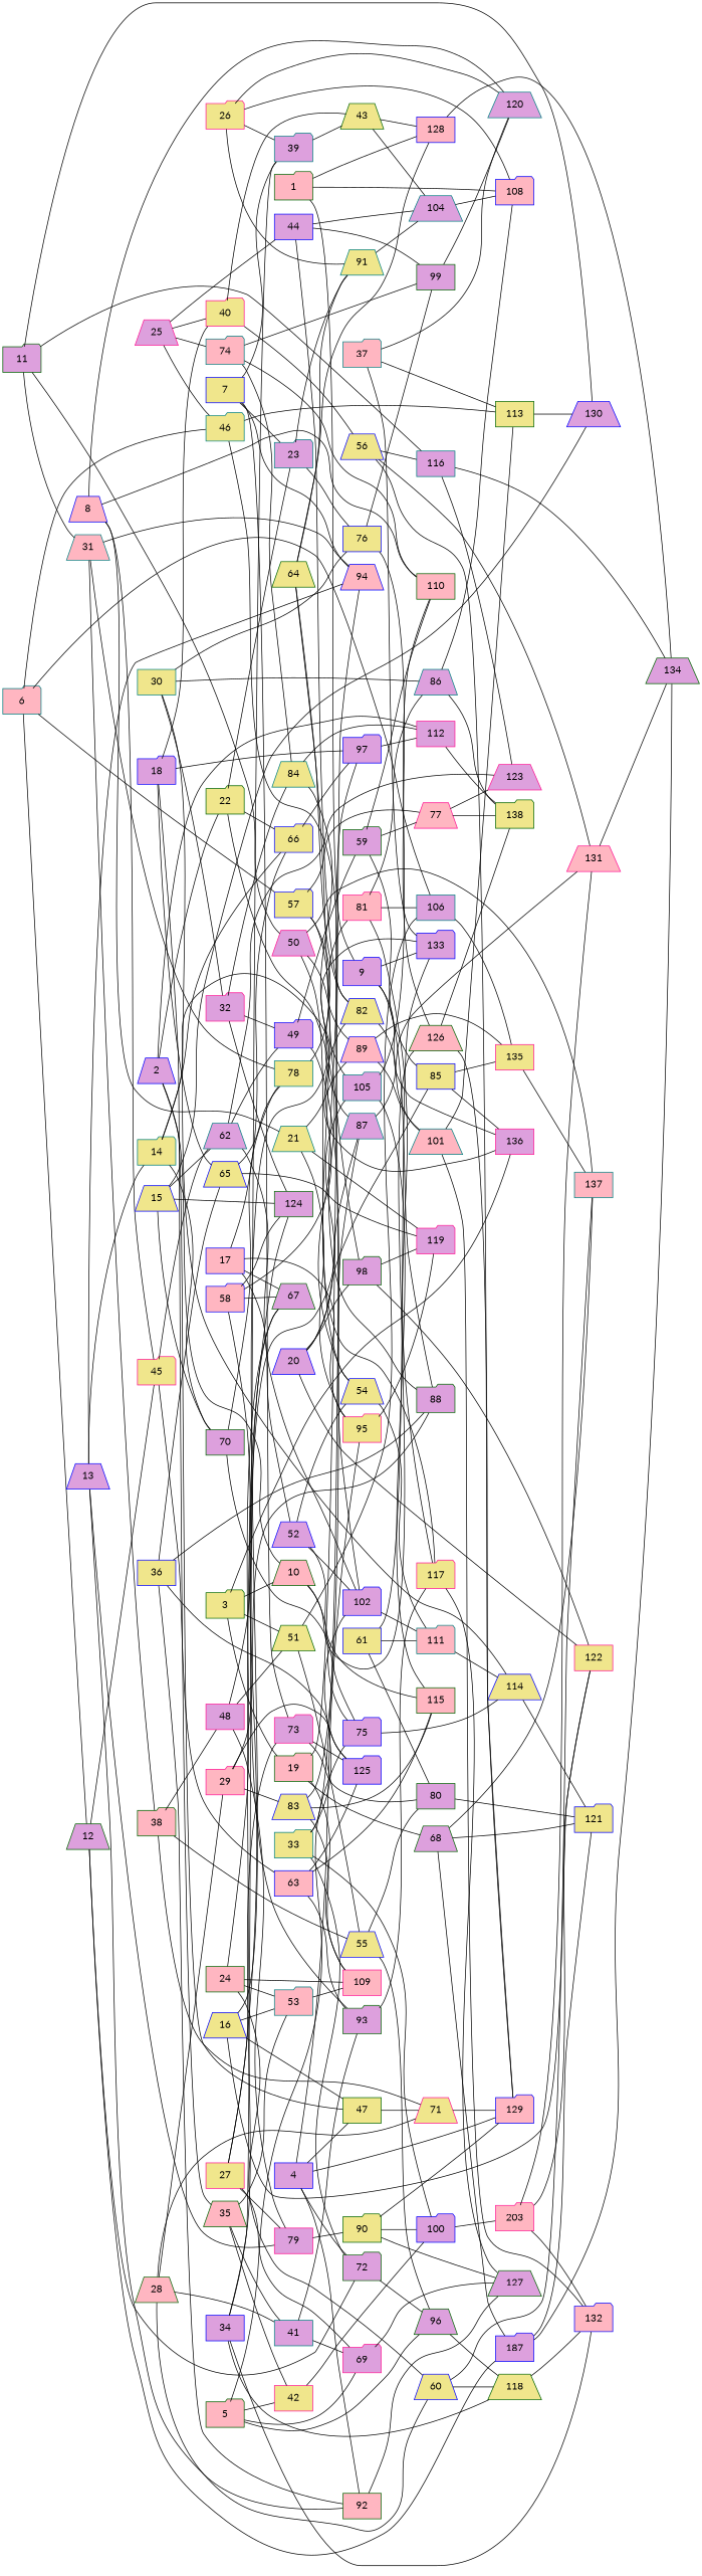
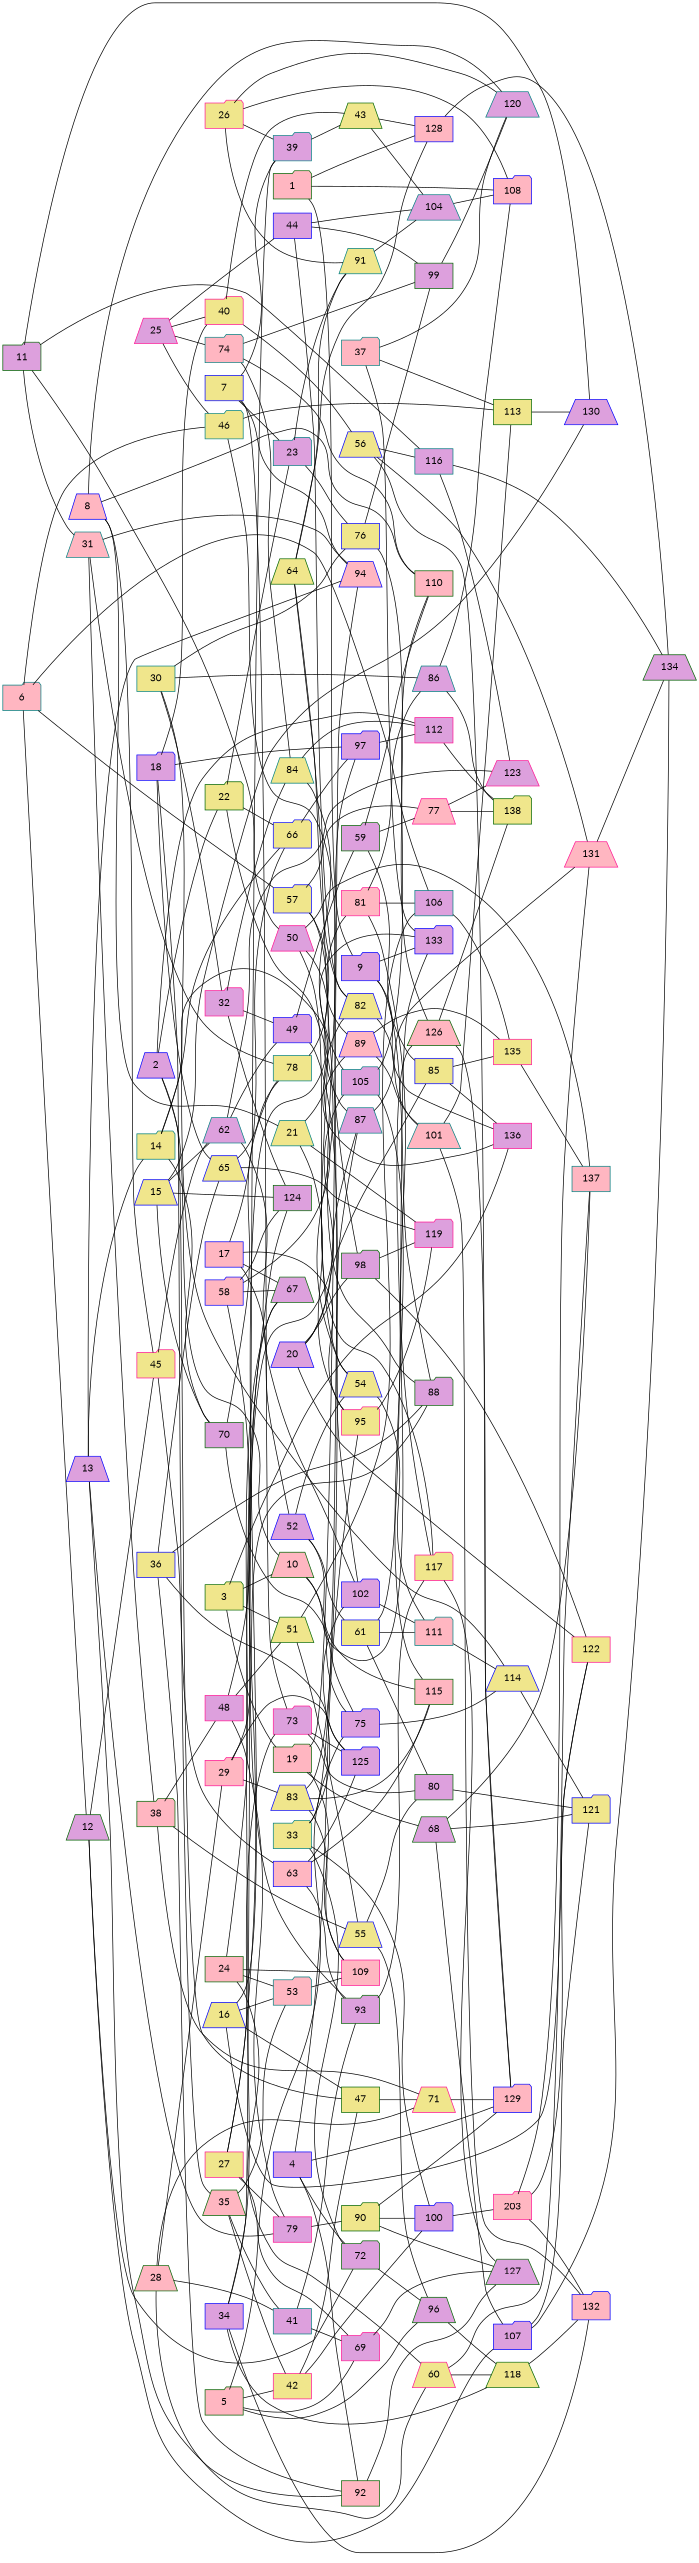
  graph {
    fontname=Lato
    rankdir=LR
    node [color=blue fillcolor=plum fontname=Lato shape=folder style=filled]
    edge [fontname=Lato]
    1 [color=darkgreen fillcolor=lightpink]
    9
    108 [fillcolor=lightpink]
    128 [fillcolor=lightpink shape=box]
    136 [color=deeppink shape=box]
    88 [color=darkgreen]
    133
    49
    102
    59 [color=darkgreen]
    134 [color=darkgreen shape=trapezium]
    2 [shape=trapezium]
    10 [color=darkgreen fillcolor=lightpink shape=trapezium]
    22 [color=darkgreen fillcolor=khaki]
    47 [color=darkgreen fillcolor=khaki shape=box]
    112 [color=deeppink shape=box]
    75
    126 [color=darkgreen fillcolor=lightpink shape=trapezium]
    23 [color=teal]
    66 [fillcolor=khaki]
    54 [fillcolor=khaki shape=trapezium]
    71 [color=deeppink fillcolor=khaki shape=trapezium]
    138 [color=darkgreen fillcolor=khaki]
    3 [color=darkgreen fillcolor=khaki]
    19 [color=darkgreen fillcolor=lightpink]
    51 [color=darkgreen fillcolor=khaki shape=trapezium]
    94 [fillcolor=lightpink shape=trapezium]
    68 [color=darkgreen shape=trapezium]
    109 [color=deeppink fillcolor=lightpink shape=box]
    106 [color=teal shape=box]
    55 [fillcolor=khaki shape=trapezium]
    4 [shape=box]
    72 [color=darkgreen]
    92 [color=darkgreen fillcolor=lightpink shape=box]
    95 [color=deeppink fillcolor=khaki]
    129 [fillcolor=lightpink]
    96 [color=darkgreen shape=trapezium]
    127 [color=darkgreen shape=trapezium]
    119 [color=deeppink]
    5 [color=darkgreen fillcolor=lightpink]
    42 [color=deeppink fillcolor=khaki shape=box]
    69 [color=deeppink]
    100
    114 [fillcolor=khaki shape=trapezium]
    118 [color=darkgreen fillcolor=khaki shape=trapezium]
    6 [color=teal fillcolor=lightpink]
    12 [color=darkgreen shape=trapezium]
    46 [color=teal fillcolor=khaki]
    57 [fillcolor=khaki]
    45 [color=deeppink fillcolor=khaki]
-   107 [label=187]
+   107
    113 [color=darkgreen fillcolor=khaki shape=box]
    87 [color=teal shape=trapezium]
    77 [color=deeppink fillcolor=lightpink shape=trapezium]
    117 [color=deeppink fillcolor=khaki]
    135 [color=deeppink fillcolor=khaki shape=box]
    7 [fillcolor=khaki shape=box]
    39 [color=teal]
    73 [color=deeppink]
    76 [fillcolor=khaki shape=box]
    91 [color=teal fillcolor=khaki shape=trapezium]
    43 [color=darkgreen fillcolor=khaki shape=trapezium]
    125
    80 [color=darkgreen shape=box]
    8 [fillcolor=lightpink shape=trapezium]
    21 [color=teal fillcolor=khaki shape=trapezium]
    110 [color=darkgreen fillcolor=lightpink shape=box]
    120 [color=teal shape=trapezium]
    89 [fillcolor=lightpink shape=trapezium]
    62 [color=teal shape=trapezium]
    63 [fillcolor=lightpink shape=box]
    11 [color=darkgreen]
    31 [color=teal fillcolor=lightpink shape=trapezium]
    50 [color=deeppink shape=trapezium]
    116 [color=teal shape=box]
    130 [shape=trapezium]
    38 [color=darkgreen fillcolor=lightpink]
    78 [color=teal fillcolor=khaki shape=box]
    137 [color=teal fillcolor=lightpink shape=box]
    123 [color=deeppink shape=trapezium]
    121 [fillcolor=khaki]
    13 [shape=trapezium]
    14 [color=teal fillcolor=khaki]
    79 [color=deeppink shape=box]
    70 [color=darkgreen shape=box]
    90 [color=darkgreen fillcolor=khaki]
    97
    15 [fillcolor=khaki shape=trapezium]
    124 [color=darkgreen shape=box]
    16 [fillcolor=khaki shape=trapezium]
    53 [color=teal fillcolor=lightpink]
    122 [color=deeppink fillcolor=khaki shape=box]
    17 [fillcolor=lightpink shape=box]
    52 [shape=trapezium]
    67 [color=darkgreen shape=trapezium]
    61 [fillcolor=khaki shape=box]
    115 [color=darkgreen fillcolor=lightpink shape=box]
    35 [color=darkgreen fillcolor=lightpink shape=trapezium]
    18
    40 [color=deeppink fillcolor=khaki]
    65 [fillcolor=khaki shape=trapezium]
    41 [color=teal shape=box]
    56 [fillcolor=khaki shape=trapezium]
    20 [shape=trapezium]
    85 [fillcolor=khaki shape=box]
    98 [color=darkgreen]
    131 [color=deeppink fillcolor=lightpink shape=trapezium]
    101 [color=teal fillcolor=lightpink shape=trapezium]
    111 [color=teal fillcolor=lightpink]
    99 [color=darkgreen shape=box]
    104 [color=teal shape=trapezium]
    24 [color=darkgreen fillcolor=lightpink shape=box]
-   60 [fillcolor=khaki shape=trapezium]
+   60 [color=deeppink fillcolor=khaki shape=trapezium]
    25 [color=deeppink shape=trapezium]
    44 [shape=box]
    74 [color=teal fillcolor=lightpink]
    82 [fillcolor=khaki shape=trapezium]
    84 [color=teal fillcolor=khaki shape=trapezium]
    26 [color=deeppink fillcolor=khaki]
    27 [color=deeppink fillcolor=khaki shape=box]
    105 [color=teal]
    28 [color=darkgreen fillcolor=lightpink shape=trapezium]
    29 [color=deeppink fillcolor=lightpink]
    83 [fillcolor=khaki shape=trapezium]
    93 [color=darkgreen]
    30 [color=teal fillcolor=khaki shape=box]
    32 [color=deeppink]
    86 [color=teal shape=trapezium]
    48 [color=deeppink shape=box]
    81 [color=deeppink fillcolor=lightpink]
    33 [color=teal fillcolor=khaki]
    n132 [color=deeppink fillcolor=lightpink label=203]
    34 [shape=box]
    132 [fillcolor=lightpink]
    36 [fillcolor=khaki shape=box]
    37 [color=teal fillcolor=lightpink]
    58 [fillcolor=lightpink]
    64 [color=darkgreen fillcolor=khaki shape=trapezium]
    1 -- 9
    1 -- 108
    1 -- 128
    9 -- 136
    9 -- 88
    9 -- 133
    128 -- 134
    49 -- 102
    49 -- 59
    102 -- 111
    59 -- 77
    59 -- 110
    59 -- 85
    2 -- 10
    2 -- 22
    2 -- 47
    2 -- 112
    10 -- 75
    10 -- 126
    22 -- 23
    22 -- 66
    22 -- 54
    47 -- 71
    112 -- 138
    75 -- 114
    126 -- 138
    126 -- 129
    23 -- 76
    23 -- 91
    66 -- 97
    54 -- 111
    71 -- 129
    3 -- 136
    3 -- 10
    3 -- 19
    3 -- 51
    19 -- 94
    19 -- 68
    19 -- 109
    51 -- 106
    51 -- 55
    68 -- 107
    68 -- 137
    68 -- 121
    106 -- 135
    55 -- 96
    55 -- 80
    4 -- 72
    4 -- 92
    4 -- 95
    4 -- 129
    72 -- 96
    92 -- 127
    95 -- 119
    96 -- 118
    5 -- 75
    5 -- 96
    5 -- 42
    5 -- 69
-   4 -- 47
+   42 -- 47
    42 -- 100
    69 -- 127
    100 -- n132
    114 -- 121
    118 -- 132
    6 -- 106
    6 -- 12
    6 -- 46
    6 -- 57
    12 -- 72
    12 -- 45
    12 -- 107
    46 -- 88
    46 -- 113
    57 -- 87
    57 -- 77
    57 -- 117
    45 -- 62
    45 -- 63
    107 -- 134
    107 -- 121
    113 -- 130
    87 -- 131
    77 -- 138
    77 -- 123
    117 -- 127
    135 -- 137
    7 -- 23
    7 -- 94
    7 -- 39
    7 -- 73
    39 -- 43
    73 -- 125
    73 -- 80
    76 -- 126
    76 -- 99
    91 -- 104
    43 -- 128
    43 -- 104
    80 -- 121
    8 -- 45
    8 -- 21
    8 -- 110
    8 -- 120
    21 -- 95
    21 -- 119
    21 -- 89
    89 -- 135
    89 -- 101
    62 -- 49
    62 -- 102
    62 -- 123
    63 -- 125
    63 -- 115
    63 -- 93
    11 -- 31
    11 -- 50
    11 -- 116
    11 -- 130
    31 -- 94
    31 -- 38
    31 -- 78
    50 -- 54
    50 -- 89
    50 -- 137
    116 -- 134
    116 -- 123
    38 -- 71
    38 -- 55
    38 -- 48
    78 -- 81
    13 -- 94
    13 -- 92
    13 -- 14
    13 -- 79
    14 -- 136
    14 -- 66
    14 -- 70
    79 -- 90
    70 -- 75
    70 -- 78
    90 -- 129
    90 -- 127
    90 -- 100
    97 -- 112
    15 -- 62
    15 -- 130
    15 -- 70
    15 -- 124
    16 -- 133
    16 -- 47
    16 -- 53
    16 -- 122
    53 -- 109
    17 -- 66
    17 -- 95
    17 -- 52
    17 -- 67
    52 -- 54
-   52 -- 102
+   52 -- 61
    52 -- 115
    61 -- 133
    61 -- 80
    61 -- 111
    35 -- 42
    35 -- 53
    35 -- 41
    18 -- 97
    18 -- 35
    18 -- 40
    18 -- 65
    40 -- 43
    40 -- 56
    65 -- 119
    65 -- 78
    41 -- 69
    41 -- 93
    56 -- 129
    56 -- 116
    56 -- 131
    20 -- 87
    20 -- 122
    20 -- 85
    20 -- 98
    85 -- 136
    85 -- 135
    98 -- 119
    98 -- 122
    131 -- 134
    101 -- 113
    101 -- 132
    111 -- 114
    99 -- 120
    104 -- 108
    24 -- 109
    24 -- 53
    24 -- 67
    24 -- 60
    60 -- 118
    60 -- 137
    25 -- 46
    25 -- 40
    25 -- 44
    25 -- 74
    44 -- 99
    44 -- 104
    44 -- 82
    74 -- 110
    74 -- 99
    74 -- 84
    82 -- 101
    84 -- 112
    84 -- 105
    26 -- 108
    26 -- 39
    26 -- 91
    26 -- 120
    27 -- 69
    27 -- 79
    27 -- 124
    27 -- 105
    105 -- 110
    105 -- 115
    28 -- 71
    28 -- 41
    28 -- 60
    28 -- 29
    29 -- 88
    29 -- 125
    29 -- 83
    83 -- 109
    83 -- 97
    83 -- 115
    93 -- 117
    30 -- 114
    30 -- 76
    30 -- 32
    30 -- 86
    32 -- 49
    32 -- 124
    32 -- 84
    86 -- 108
    86 -- 138
    48 -- 51
    48 -- 79
    48 -- 67
    81 -- 106
    81 -- 117
    81 -- 86
    33 -- 102
    33 -- 72
    33 -- 100
    33 -- 87
    n132 -- 122
    n132 -- 131
    n132 -- 132
    34 -- 118
    34 -- 39
    34 -- 73
    34 -- 132
    36 -- 88
    36 -- 92
    36 -- 125
    36 -- 65
    37 -- 133
    37 -- 113
    37 -- 120
    58 -- 124
    58 -- 67
    58 -- 82
    58 -- 93
    64 -- 128
    64 -- 91
    64 -- 98
    64 -- 82
  }
